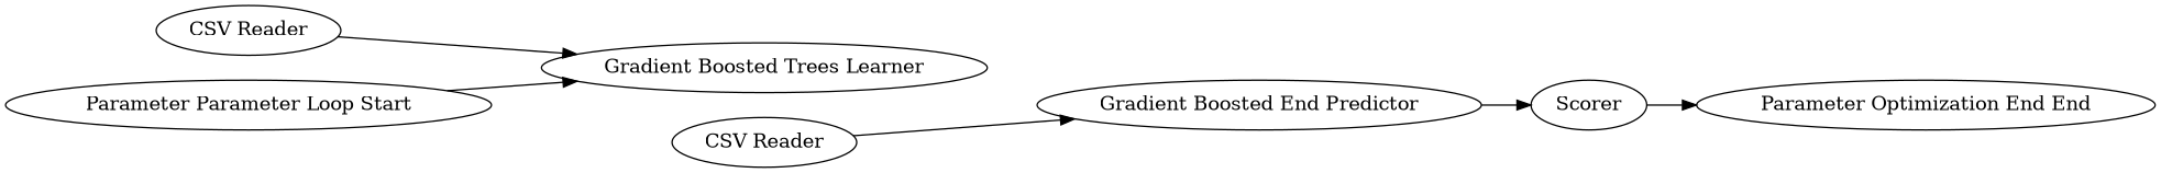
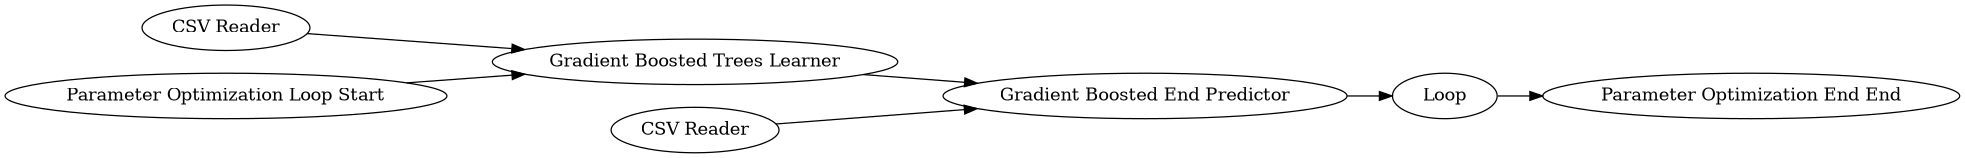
  digraph {
    rankdir=LR
    n1 [label="CSV Reader"]
    n2 [label="Gradient Boosted Trees Learner"]
    n3 [label="Gradient Boosted End Predictor"]
    n4 [label="CSV Reader"]
-   n5 [label=Scorer]
+   n5 [label=Loop]
    n6 [label="Parameter Optimization End End"]
-   n7 [label="Parameter Parameter Loop Start"]
+   n7 [label="Parameter Optimization Loop Start"]
    n1 -> n2
+   n2 -> n3
    n3 -> n5
    n4 -> n3
    n5 -> n6
    n7 -> n2
  }
